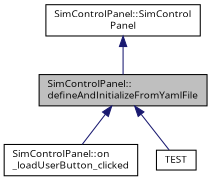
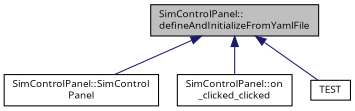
  digraph {
    fontname="Open Sans"
    rankdir=TB
    node [color=black fillcolor=white fontname="Open Sans" fontsize=10 shape=record style=filled]
    edge [color=midnightblue dir=back fontname="Open Sans" fontsize=10 labelfontname=FreeSans labelfontsize=10 style=solid]
    n1 [fillcolor=grey75 fontcolor=black height=0.2 label="SimControlPanel::\ldefineAndInitializeFromYamlFile" width=0.4]
    n2 [height=0.2 label="SimControlPanel::SimControl\lPanel" width=0.4]
-   n3 [height=0.2 label="SimControlPanel::on\l_loadUserButton_clicked" width=0.4]
+   n3 [height=0.2 label="SimControlPanel::on\l_clicked_clicked" width=0.4]
    n4 [height=0.2 label=TEST width=0.4]
-   n2 -> n1
+   n1 -> n2
    n1 -> n3
    n1 -> n4
  }
